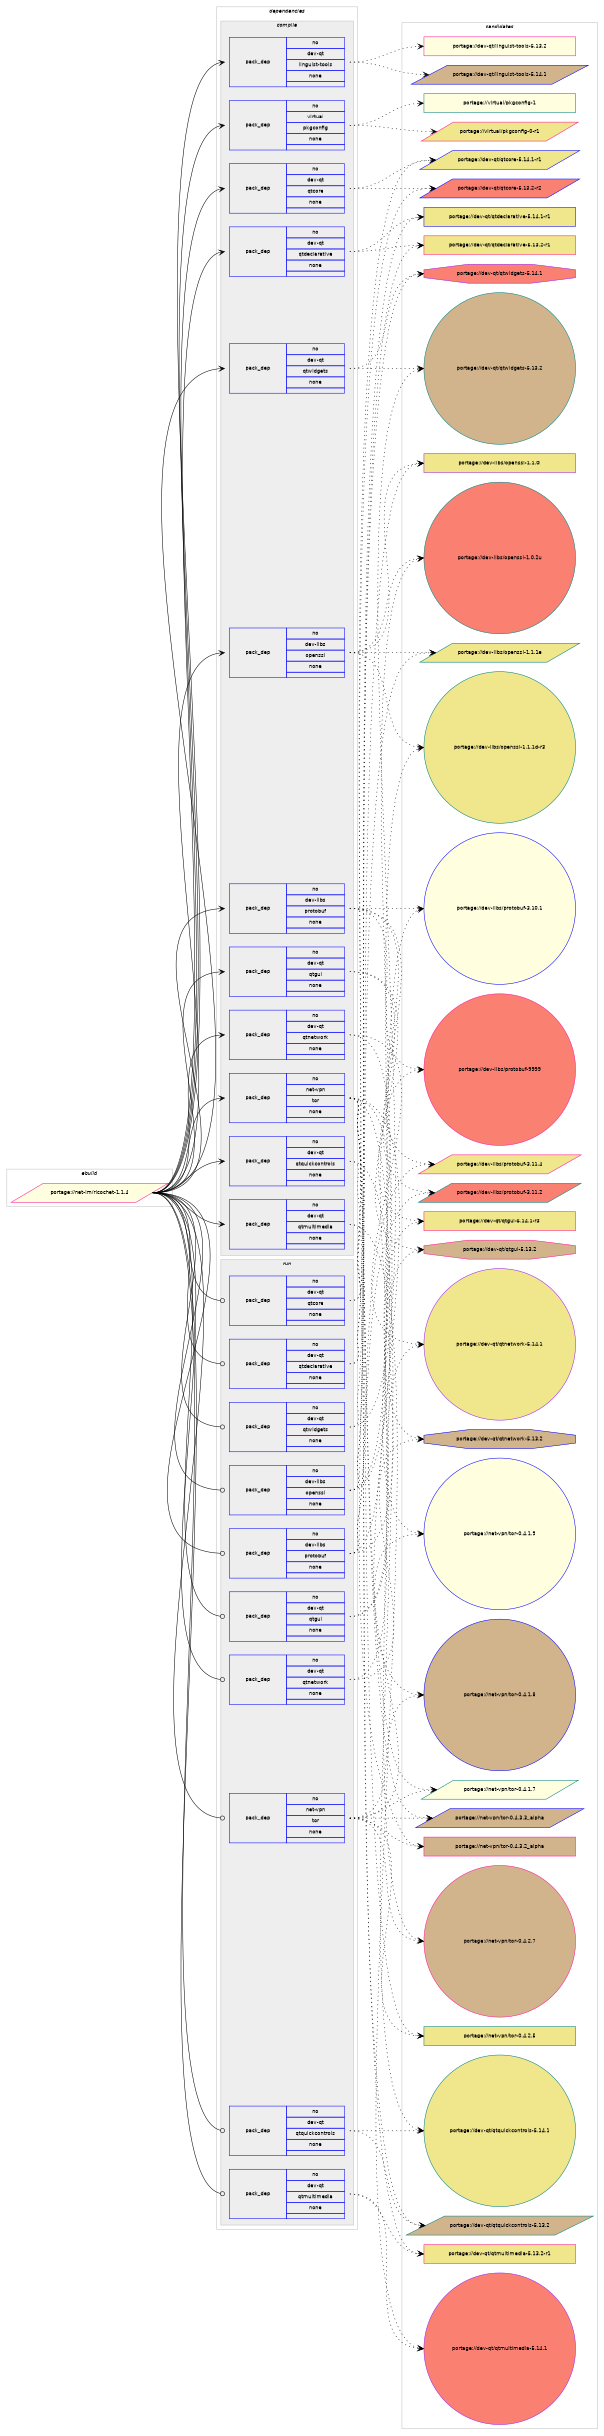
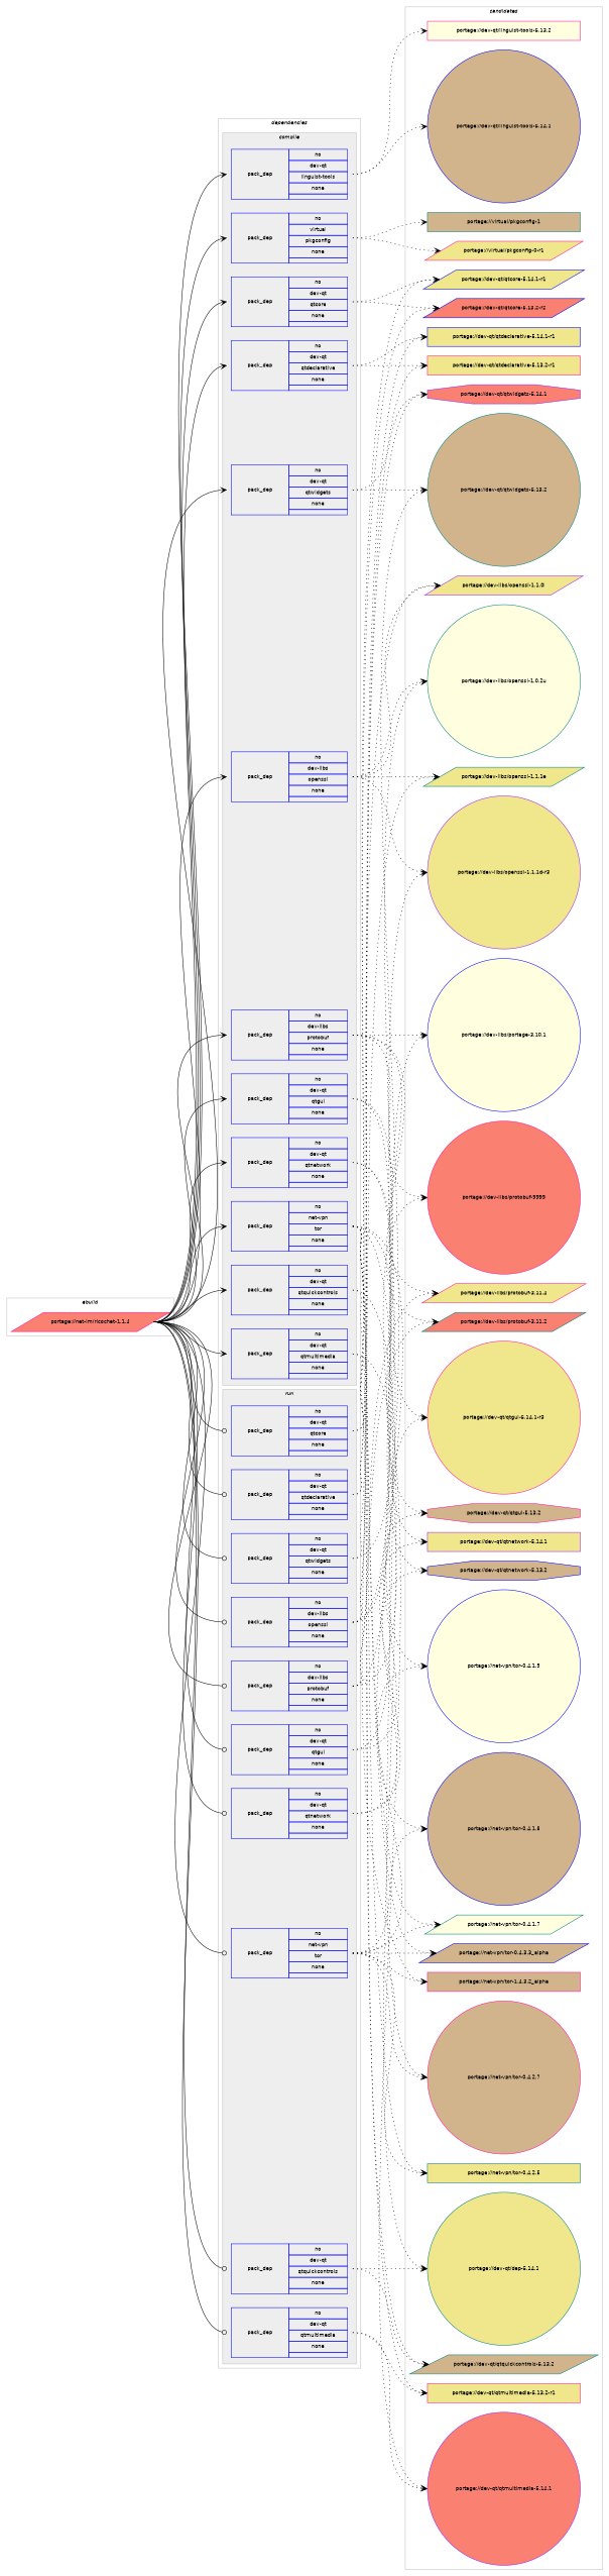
  digraph {
    compound=true
    concentrate=true
    fontname=Helvetica
    fontsize=10
    newrank=true
    rankdir=LR
    ranksep=1.5
    node [color=blue fontname=Helvetica fontsize=10 shape=none style=filled]
    edge [arrowhead=vee headport=w style=dotted tailport=e weight=100]
-   n1 [color=deeppink fillcolor=lightyellow label="portage://net-im/ricochet-1.1.4" shape=parallelogram width=4]
+   n1 [color=deeppink fillcolor=salmon label="portage://net-im/ricochet-1.1.4" shape=parallelogram width=4]
    n2 [label=<<TABLE BORDER="0" CELLBORDER="1" CELLSPACING="0" CELLPADDING="4" WIDTH="220"><TR><TD ROWSPAN="6" CELLPADDING="30">pack_dep</TD></TR><TR><TD WIDTH="110">no</TD></TR><TR><TD>dev-libs</TD></TR><TR><TD>openssl</TD></TR><TR><TD>none</TD></TR><TR><TD></TD></TR></TABLE>> style=""]
    n3 [label=<<TABLE BORDER="0" CELLBORDER="1" CELLSPACING="0" CELLPADDING="4" WIDTH="220"><TR><TD ROWSPAN="6" CELLPADDING="30">pack_dep</TD></TR><TR><TD WIDTH="110">no</TD></TR><TR><TD>dev-libs</TD></TR><TR><TD>protobuf</TD></TR><TR><TD>none</TD></TR><TR><TD></TD></TR></TABLE>> style=""]
    n4 [label=<<TABLE BORDER="0" CELLBORDER="1" CELLSPACING="0" CELLPADDING="4" WIDTH="220"><TR><TD ROWSPAN="6" CELLPADDING="30">pack_dep</TD></TR><TR><TD WIDTH="110">no</TD></TR><TR><TD>dev-qt</TD></TR><TR><TD>linguist-tools</TD></TR><TR><TD>none</TD></TR><TR><TD></TD></TR></TABLE>> style=""]
    n5 [label=<<TABLE BORDER="0" CELLBORDER="1" CELLSPACING="0" CELLPADDING="4" WIDTH="220"><TR><TD ROWSPAN="6" CELLPADDING="30">pack_dep</TD></TR><TR><TD WIDTH="110">no</TD></TR><TR><TD>dev-qt</TD></TR><TR><TD>qtcore</TD></TR><TR><TD>none</TD></TR><TR><TD></TD></TR></TABLE>> style=""]
    n6 [label=<<TABLE BORDER="0" CELLBORDER="1" CELLSPACING="0" CELLPADDING="4" WIDTH="220"><TR><TD ROWSPAN="6" CELLPADDING="30">pack_dep</TD></TR><TR><TD WIDTH="110">no</TD></TR><TR><TD>dev-qt</TD></TR><TR><TD>qtdeclarative</TD></TR><TR><TD>none</TD></TR><TR><TD></TD></TR></TABLE>> style=""]
    n7 [label=<<TABLE BORDER="0" CELLBORDER="1" CELLSPACING="0" CELLPADDING="4" WIDTH="220"><TR><TD ROWSPAN="6" CELLPADDING="30">pack_dep</TD></TR><TR><TD WIDTH="110">no</TD></TR><TR><TD>dev-qt</TD></TR><TR><TD>qtgui</TD></TR><TR><TD>none</TD></TR><TR><TD></TD></TR></TABLE>> style=""]
    n8 [label=<<TABLE BORDER="0" CELLBORDER="1" CELLSPACING="0" CELLPADDING="4" WIDTH="220"><TR><TD ROWSPAN="6" CELLPADDING="30">pack_dep</TD></TR><TR><TD WIDTH="110">no</TD></TR><TR><TD>dev-qt</TD></TR><TR><TD>qtmultimedia</TD></TR><TR><TD>none</TD></TR><TR><TD></TD></TR></TABLE>> style=""]
    n9 [label=<<TABLE BORDER="0" CELLBORDER="1" CELLSPACING="0" CELLPADDING="4" WIDTH="220"><TR><TD ROWSPAN="6" CELLPADDING="30">pack_dep</TD></TR><TR><TD WIDTH="110">no</TD></TR><TR><TD>dev-qt</TD></TR><TR><TD>qtnetwork</TD></TR><TR><TD>none</TD></TR><TR><TD></TD></TR></TABLE>> style=""]
    n10 [label=<<TABLE BORDER="0" CELLBORDER="1" CELLSPACING="0" CELLPADDING="4" WIDTH="220"><TR><TD ROWSPAN="6" CELLPADDING="30">pack_dep</TD></TR><TR><TD WIDTH="110">no</TD></TR><TR><TD>dev-qt</TD></TR><TR><TD>qtquickcontrols</TD></TR><TR><TD>none</TD></TR><TR><TD></TD></TR></TABLE>> style=""]
    n11 [label=<<TABLE BORDER="0" CELLBORDER="1" CELLSPACING="0" CELLPADDING="4" WIDTH="220"><TR><TD ROWSPAN="6" CELLPADDING="30">pack_dep</TD></TR><TR><TD WIDTH="110">no</TD></TR><TR><TD>dev-qt</TD></TR><TR><TD>qtwidgets</TD></TR><TR><TD>none</TD></TR><TR><TD></TD></TR></TABLE>> style=""]
    n12 [label=<<TABLE BORDER="0" CELLBORDER="1" CELLSPACING="0" CELLPADDING="4" WIDTH="220"><TR><TD ROWSPAN="6" CELLPADDING="30">pack_dep</TD></TR><TR><TD WIDTH="110">no</TD></TR><TR><TD>net-vpn</TD></TR><TR><TD>tor</TD></TR><TR><TD>none</TD></TR><TR><TD></TD></TR></TABLE>> style=""]
    n13 [label=<<TABLE BORDER="0" CELLBORDER="1" CELLSPACING="0" CELLPADDING="4" WIDTH="220"><TR><TD ROWSPAN="6" CELLPADDING="30">pack_dep</TD></TR><TR><TD WIDTH="110">no</TD></TR><TR><TD>virtual</TD></TR><TR><TD>pkgconfig</TD></TR><TR><TD>none</TD></TR><TR><TD></TD></TR></TABLE>> style=""]
    n14 [label=<<TABLE BORDER="0" CELLBORDER="1" CELLSPACING="0" CELLPADDING="4" WIDTH="220"><TR><TD ROWSPAN="6" CELLPADDING="30">pack_dep</TD></TR><TR><TD WIDTH="110">no</TD></TR><TR><TD>dev-libs</TD></TR><TR><TD>openssl</TD></TR><TR><TD>none</TD></TR><TR><TD></TD></TR></TABLE>> style=""]
    n15 [label=<<TABLE BORDER="0" CELLBORDER="1" CELLSPACING="0" CELLPADDING="4" WIDTH="220"><TR><TD ROWSPAN="6" CELLPADDING="30">pack_dep</TD></TR><TR><TD WIDTH="110">no</TD></TR><TR><TD>dev-libs</TD></TR><TR><TD>protobuf</TD></TR><TR><TD>none</TD></TR><TR><TD></TD></TR></TABLE>> style=""]
    n16 [label=<<TABLE BORDER="0" CELLBORDER="1" CELLSPACING="0" CELLPADDING="4" WIDTH="220"><TR><TD ROWSPAN="6" CELLPADDING="30">pack_dep</TD></TR><TR><TD WIDTH="110">no</TD></TR><TR><TD>dev-qt</TD></TR><TR><TD>qtcore</TD></TR><TR><TD>none</TD></TR><TR><TD></TD></TR></TABLE>> style=""]
    n17 [label=<<TABLE BORDER="0" CELLBORDER="1" CELLSPACING="0" CELLPADDING="4" WIDTH="220"><TR><TD ROWSPAN="6" CELLPADDING="30">pack_dep</TD></TR><TR><TD WIDTH="110">no</TD></TR><TR><TD>dev-qt</TD></TR><TR><TD>qtdeclarative</TD></TR><TR><TD>none</TD></TR><TR><TD></TD></TR></TABLE>> style=""]
    n18 [label=<<TABLE BORDER="0" CELLBORDER="1" CELLSPACING="0" CELLPADDING="4" WIDTH="220"><TR><TD ROWSPAN="6" CELLPADDING="30">pack_dep</TD></TR><TR><TD WIDTH="110">no</TD></TR><TR><TD>dev-qt</TD></TR><TR><TD>qtgui</TD></TR><TR><TD>none</TD></TR><TR><TD></TD></TR></TABLE>> style=""]
    n19 [label=<<TABLE BORDER="0" CELLBORDER="1" CELLSPACING="0" CELLPADDING="4" WIDTH="220"><TR><TD ROWSPAN="6" CELLPADDING="30">pack_dep</TD></TR><TR><TD WIDTH="110">no</TD></TR><TR><TD>dev-qt</TD></TR><TR><TD>qtmultimedia</TD></TR><TR><TD>none</TD></TR><TR><TD></TD></TR></TABLE>> style=""]
    n20 [label=<<TABLE BORDER="0" CELLBORDER="1" CELLSPACING="0" CELLPADDING="4" WIDTH="220"><TR><TD ROWSPAN="6" CELLPADDING="30">pack_dep</TD></TR><TR><TD WIDTH="110">no</TD></TR><TR><TD>dev-qt</TD></TR><TR><TD>qtnetwork</TD></TR><TR><TD>none</TD></TR><TR><TD></TD></TR></TABLE>> style=""]
    n21 [label=<<TABLE BORDER="0" CELLBORDER="1" CELLSPACING="0" CELLPADDING="4" WIDTH="220"><TR><TD ROWSPAN="6" CELLPADDING="30">pack_dep</TD></TR><TR><TD WIDTH="110">no</TD></TR><TR><TD>dev-qt</TD></TR><TR><TD>qtquickcontrols</TD></TR><TR><TD>none</TD></TR><TR><TD></TD></TR></TABLE>> style=""]
    n22 [label=<<TABLE BORDER="0" CELLBORDER="1" CELLSPACING="0" CELLPADDING="4" WIDTH="220"><TR><TD ROWSPAN="6" CELLPADDING="30">pack_dep</TD></TR><TR><TD WIDTH="110">no</TD></TR><TR><TD>dev-qt</TD></TR><TR><TD>qtwidgets</TD></TR><TR><TD>none</TD></TR><TR><TD></TD></TR></TABLE>> style=""]
    n23 [label=<<TABLE BORDER="0" CELLBORDER="1" CELLSPACING="0" CELLPADDING="4" WIDTH="220"><TR><TD ROWSPAN="6" CELLPADDING="30">pack_dep</TD></TR><TR><TD WIDTH="110">no</TD></TR><TR><TD>net-vpn</TD></TR><TR><TD>tor</TD></TR><TR><TD>none</TD></TR><TR><TD></TD></TR></TABLE>> style=""]
    n24 [color=teal fillcolor=khaki label="portage://dev-libs/openssl-1.1.1e" shape=parallelogram width=4]
-   n25 [color=teal fillcolor=khaki label="portage://dev-libs/openssl-1.1.1d-r3" shape=circle width=4]
-   n26 [color=purple fillcolor=khaki label="portage://dev-libs/openssl-1.1.0l" shape=box width=4]
-   n27 [color=teal fillcolor=salmon label="portage://dev-libs/openssl-1.0.2u" shape=circle width=4]
+   n25 [color=purple fillcolor=khaki label="portage://dev-libs/openssl-1.1.1d-r3" shape=circle width=4]
+   n26 [color=purple fillcolor=khaki label="portage://dev-libs/openssl-1.1.0l" shape=parallelogram width=4]
+   n27 [color=teal fillcolor=lightyellow label="portage://dev-libs/openssl-1.0.2u" shape=circle width=4]
    n28 [color=deeppink fillcolor=salmon label="portage://dev-libs/protobuf-9999" shape=circle width=4]
    n29 [color=deeppink fillcolor=khaki label="portage://dev-libs/protobuf-3.11.4" shape=parallelogram width=4]
    n30 [color=teal fillcolor=salmon label="portage://dev-libs/protobuf-3.11.2" shape=parallelogram width=4]
-   n31 [fillcolor=lightyellow label="portage://dev-libs/protobuf-3.10.1" shape=circle width=4]
-   n32 [fillcolor=tan label="portage://dev-qt/linguist-tools-5.14.1" shape=parallelogram width=4]
+   n31 [fillcolor=lightyellow label="portage://dev-libs/portage-3.10.1" shape=circle width=4]
+   n32 [fillcolor=tan label="portage://dev-qt/linguist-tools-5.14.1" shape=circle width=4]
    n33 [color=deeppink fillcolor=lightyellow label="portage://dev-qt/linguist-tools-5.13.2" shape=box width=4]
    n34 [fillcolor=khaki label="portage://dev-qt/qtcore-5.14.1-r1" shape=parallelogram width=4]
    n35 [fillcolor=salmon label="portage://dev-qt/qtcore-5.13.2-r2" shape=parallelogram width=4]
    n36 [fillcolor=khaki label="portage://dev-qt/qtdeclarative-5.14.1-r1" shape=box width=4]
    n37 [color=deeppink fillcolor=khaki label="portage://dev-qt/qtdeclarative-5.13.2-r1" shape=box width=4]
-   n38 [color=deeppink fillcolor=khaki label="portage://dev-qt/qtgui-5.14.1-r3" shape=box width=4]
+   n38 [color=deeppink fillcolor=khaki label="portage://dev-qt/qtgui-5.14.1-r3" shape=circle width=4]
    n39 [color=deeppink fillcolor=tan label="portage://dev-qt/qtgui-5.13.2" shape=octagon width=4]
    n40 [color=purple fillcolor=salmon label="portage://dev-qt/qtmultimedia-5.14.1" shape=circle width=4]
    n41 [color=deeppink fillcolor=khaki label="portage://dev-qt/qtmultimedia-5.13.2-r1" shape=box width=4]
-   n42 [color=purple fillcolor=khaki label="portage://dev-qt/qtnetwork-5.14.1" shape=circle width=4]
+   n42 [color=purple fillcolor=khaki label="portage://dev-qt/qtnetwork-5.14.1" shape=box width=4]
    n43 [fillcolor=tan label="portage://dev-qt/qtnetwork-5.13.2" shape=octagon width=4]
-   n44 [color=teal fillcolor=khaki label="portage://dev-qt/qtquickcontrols-5.14.1" shape=circle width=4]
+   n44 [color=teal fillcolor=khaki label="portage://dev-qt/dep-5.14.1" shape=circle width=4]
    n45 [color=teal fillcolor=tan label="portage://dev-qt/qtquickcontrols-5.13.2" shape=parallelogram width=4]
    n46 [color=purple fillcolor=salmon label="portage://dev-qt/qtwidgets-5.14.1" shape=octagon width=4]
    n47 [color=teal fillcolor=tan label="portage://dev-qt/qtwidgets-5.13.2" shape=circle width=4]
-   n48 [color=teal fillcolor=lightyellow label="portage://virtual/pkgconfig-1" shape=box width=4]
+   n48 [color=teal fillcolor=tan label="portage://virtual/pkgconfig-1" shape=box width=4]
    n49 [color=deeppink fillcolor=khaki label="portage://virtual/pkgconfig-0-r1" shape=parallelogram width=4]
    n50 [fillcolor=tan label="portage://net-vpn/tor-0.4.3.3_alpha" shape=parallelogram width=4]
-   n51 [color=deeppink fillcolor=tan label="portage://net-vpn/tor-0.4.3.2_alpha" shape=box width=4]
+   n51 [color=deeppink fillcolor=tan label="portage://net-vpn/tor-1.4.3.2_alpha" shape=box width=4]
    n52 [color=deeppink fillcolor=tan label="portage://net-vpn/tor-0.4.2.7" shape=circle width=4]
    n53 [color=teal fillcolor=khaki label="portage://net-vpn/tor-0.4.2.5" shape=box width=4]
    n54 [fillcolor=lightyellow label="portage://net-vpn/tor-0.4.1.9" shape=circle width=4]
    n55 [fillcolor=tan label="portage://net-vpn/tor-0.4.1.8" shape=circle width=4]
    n56 [color=teal fillcolor=lightyellow label="portage://net-vpn/tor-0.4.1.7" shape=parallelogram width=4]
    subgraph cluster_1 {
      color=gray
      label=<<i>dependencies</i>>
      subgraph cluster_2 {
        color=gray
        fillcolor="#eeeeee"
        label=<<i>compile</i>>
        style=filled
        subgraph sub_3 {
          color=gray
          fillcolor="#eeeeee"
          label=<<i>compile</i>>
          style=filled
          n2
        }
        subgraph sub_4 {
          color=gray
          fillcolor="#eeeeee"
          label=<<i>compile</i>>
          style=filled
          n3
        }
        subgraph sub_5 {
          color=gray
          fillcolor="#eeeeee"
          label=<<i>compile</i>>
          style=filled
          n4
        }
        subgraph sub_6 {
          color=gray
          fillcolor="#eeeeee"
          label=<<i>compile</i>>
          style=filled
          n5
        }
        subgraph sub_7 {
          color=gray
          fillcolor="#eeeeee"
          label=<<i>compile</i>>
          style=filled
          n6
        }
        subgraph sub_8 {
          color=gray
          fillcolor="#eeeeee"
          label=<<i>compile</i>>
          style=filled
          n7
        }
        subgraph sub_9 {
          color=gray
          fillcolor="#eeeeee"
          label=<<i>compile</i>>
          style=filled
          n8
        }
        subgraph sub_10 {
          color=gray
          fillcolor="#eeeeee"
          label=<<i>compile</i>>
          style=filled
          n9
        }
        subgraph sub_11 {
          color=gray
          fillcolor="#eeeeee"
          label=<<i>compile</i>>
          style=filled
          n10
        }
        subgraph sub_12 {
          color=gray
          fillcolor="#eeeeee"
          label=<<i>compile</i>>
          style=filled
          n11
        }
        subgraph sub_13 {
          color=gray
          fillcolor="#eeeeee"
          label=<<i>compile</i>>
          style=filled
          n12
        }
        subgraph sub_14 {
          color=gray
          fillcolor="#eeeeee"
          label=<<i>compile</i>>
          style=filled
          n13
        }
      }
      subgraph cluster_15 {
        color=gray
        fillcolor="#eeeeee"
        label=<<i>compile and run</i>>
        style=filled
      }
      subgraph cluster_16 {
        color=gray
        fillcolor="#eeeeee"
        label=<<i>run</i>>
        style=filled
        subgraph sub_17 {
          color=gray
          fillcolor="#eeeeee"
          label=<<i>run</i>>
          style=filled
          n14
        }
        subgraph sub_18 {
          color=gray
          fillcolor="#eeeeee"
          label=<<i>run</i>>
          style=filled
          n15
        }
        subgraph sub_19 {
          color=gray
          fillcolor="#eeeeee"
          label=<<i>run</i>>
          style=filled
          n16
        }
        subgraph sub_20 {
          color=gray
          fillcolor="#eeeeee"
          label=<<i>run</i>>
          style=filled
          n17
        }
        subgraph sub_21 {
          color=gray
          fillcolor="#eeeeee"
          label=<<i>run</i>>
          style=filled
          n18
        }
        subgraph sub_22 {
          color=gray
          fillcolor="#eeeeee"
          label=<<i>run</i>>
          style=filled
          n19
        }
        subgraph sub_23 {
          color=gray
          fillcolor="#eeeeee"
          label=<<i>run</i>>
          style=filled
          n20
        }
        subgraph sub_24 {
          color=gray
          fillcolor="#eeeeee"
          label=<<i>run</i>>
          style=filled
          n21
        }
        subgraph sub_25 {
          color=gray
          fillcolor="#eeeeee"
          label=<<i>run</i>>
          style=filled
          n22
        }
        subgraph sub_26 {
          color=gray
          fillcolor="#eeeeee"
          label=<<i>run</i>>
          style=filled
          n23
        }
      }
    }
    subgraph cluster_27 {
      color=gray
      label=<<i>ebuild</i>>
      rank=same
      n1
    }
    subgraph cluster_28 {
      color=gray
      label=<<i>candidates</i>>
      rank=same
      subgraph sub_29 {
        color=black
        label=<<i>candidates</i>>
        nodesep=1
        rank=same
        n24
        n25
        n26
        n27
      }
      subgraph sub_30 {
        color=black
        label=<<i>candidates</i>>
        nodesep=1
        rank=same
        n28
        n29
        n30
        n31
      }
      subgraph sub_31 {
        color=black
        label=<<i>candidates</i>>
        nodesep=1
        rank=same
        n32
        n33
      }
      subgraph sub_32 {
        color=black
        label=<<i>candidates</i>>
        nodesep=1
        rank=same
        n34
        n35
      }
      subgraph sub_33 {
        color=black
        label=<<i>candidates</i>>
        nodesep=1
        rank=same
        n36
        n37
      }
      subgraph sub_34 {
        color=black
        label=<<i>candidates</i>>
        nodesep=1
        rank=same
        n38
        n39
      }
      subgraph sub_35 {
        color=black
        label=<<i>candidates</i>>
        nodesep=1
        rank=same
        n40
        n41
      }
      subgraph sub_36 {
        color=black
        label=<<i>candidates</i>>
        nodesep=1
        rank=same
        n42
        n43
      }
      subgraph sub_37 {
        color=black
        label=<<i>candidates</i>>
        nodesep=1
        rank=same
        n44
        n45
      }
      subgraph sub_38 {
        color=black
        label=<<i>candidates</i>>
        nodesep=1
        rank=same
        n46
        n47
      }
      subgraph sub_39 {
        color=black
        label=<<i>candidates</i>>
        nodesep=1
        rank=same
        n48
        n49
      }
      subgraph sub_40 {
        color=black
        label=<<i>candidates</i>>
        nodesep=1
        rank=same
        n50
        n51
        n52
        n53
        n54
        n55
        n56
      }
      subgraph sub_41 {
        color=black
        label=<<i>candidates</i>>
        nodesep=1
        rank=same
        n24
        n25
        n26
        n27
      }
      subgraph sub_42 {
        color=black
        label=<<i>candidates</i>>
        nodesep=1
        rank=same
        n28
        n29
        n30
        n31
      }
      subgraph sub_43 {
        color=black
        label=<<i>candidates</i>>
        nodesep=1
        rank=same
        n34
        n35
      }
      subgraph sub_44 {
        color=black
        label=<<i>candidates</i>>
        nodesep=1
        rank=same
        n36
        n37
      }
      subgraph sub_45 {
        color=black
        label=<<i>candidates</i>>
        nodesep=1
        rank=same
        n38
        n39
      }
      subgraph sub_46 {
        color=black
        label=<<i>candidates</i>>
        nodesep=1
        rank=same
        n46
        n47
      }
      subgraph sub_47 {
        color=black
        label=<<i>candidates</i>>
        nodesep=1
        rank=same
        n40
        n41
      }
      subgraph sub_48 {
        color=black
        label=<<i>candidates</i>>
        nodesep=1
        rank=same
        n42
        n43
      }
      subgraph sub_49 {
        color=black
        label=<<i>candidates</i>>
        nodesep=1
        rank=same
        n44
        n45
      }
      subgraph sub_50 {
        color=black
        label=<<i>candidates</i>>
        nodesep=1
        rank=same
        n50
        n51
        n52
        n53
        n54
        n55
        n56
      }
    }
    n1 -> n2 [style=solid weight=20]
    n1 -> n3 [style=solid weight=20]
    n1 -> n4 [style=solid weight=20]
    n1 -> n5 [style=solid weight=20]
    n1 -> n6 [style=solid weight=20]
    n1 -> n7 [style=solid weight=20]
    n1 -> n8 [style=solid weight=20]
    n1 -> n9 [style=solid weight=20]
    n1 -> n10 [style=solid weight=20]
    n1 -> n11 [style=solid weight=20]
    n1 -> n12 [style=solid weight=20]
    n1 -> n13 [style=solid weight=20]
    n1 -> n14 [arrowhead=odot style=solid weight=20]
    n1 -> n15 [arrowhead=odot style=solid weight=20]
    n1 -> n16 [arrowhead=odot style=solid weight=20]
    n1 -> n17 [arrowhead=odot style=solid weight=20]
    n1 -> n18 [arrowhead=odot style=solid weight=20]
    n1 -> n19 [arrowhead=odot style=solid weight=20]
    n1 -> n20 [arrowhead=odot style=solid weight=20]
    n1 -> n21 [arrowhead=odot style=solid weight=20]
    n1 -> n22 [arrowhead=odot style=solid weight=20]
    n1 -> n23 [arrowhead=odot style=solid weight=20]
    n2 -> n24
    n2 -> n25
    n2 -> n26
    n2 -> n27
    n3 -> n28
    n3 -> n29
    n3 -> n30
    n3 -> n31
    n4 -> n32
    n4 -> n33
    n5 -> n34
    n5 -> n35
    n6 -> n36
    n6 -> n37
    n7 -> n38
    n7 -> n39
    n8 -> n40
    n8 -> n41
    n9 -> n42
    n9 -> n43
    n10 -> n44
    n10 -> n45
    n11 -> n46
    n11 -> n47
    n12 -> n50
    n12 -> n51
    n12 -> n52
    n12 -> n53
    n12 -> n54
    n12 -> n55
    n12 -> n56
    n13 -> n48
    n13 -> n49
    n14 -> n24
    n14 -> n25
    n14 -> n26
    n14 -> n27
    n15 -> n28
    n15 -> n29
    n15 -> n30
    n15 -> n31
    n16 -> n34
    n16 -> n35
    n17 -> n36
    n17 -> n37
    n18 -> n38
    n18 -> n39
    n19 -> n40
    n19 -> n41
    n20 -> n42
    n20 -> n43
    n21 -> n44
    n21 -> n45
    n22 -> n46
    n22 -> n47
    n23 -> n50
    n23 -> n51
    n23 -> n52
    n23 -> n53
    n23 -> n54
    n23 -> n55
    n23 -> n56
  }
